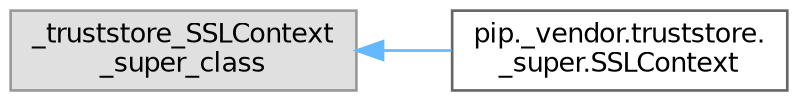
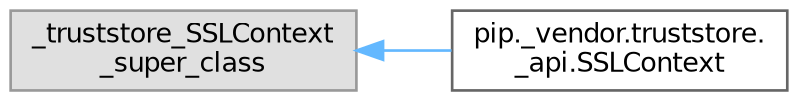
  digraph {
    rankdir=LR
    node [fontname=Helvetica fontsize=10 shape=box style=filled]
    n1 [color=grey60 fillcolor="#E0E0E0" height=0.2 label="_truststore_SSLContext\l_super_class" width=0.4]
-   n2 [color=grey40 fillcolor=white height=0.2 label="pip._vendor.truststore.\l_super.SSLContext" width=0.4]
+   n2 [color=grey40 fillcolor=white height=0.2 label="pip._vendor.truststore.\l_api.SSLContext" width=0.4]
    n1 -> n2 [color=steelblue1 dir=back fontname=Helvetica fontsize=10 labelfontname=Helvetica labelfontsize=10 style=solid]
  }
